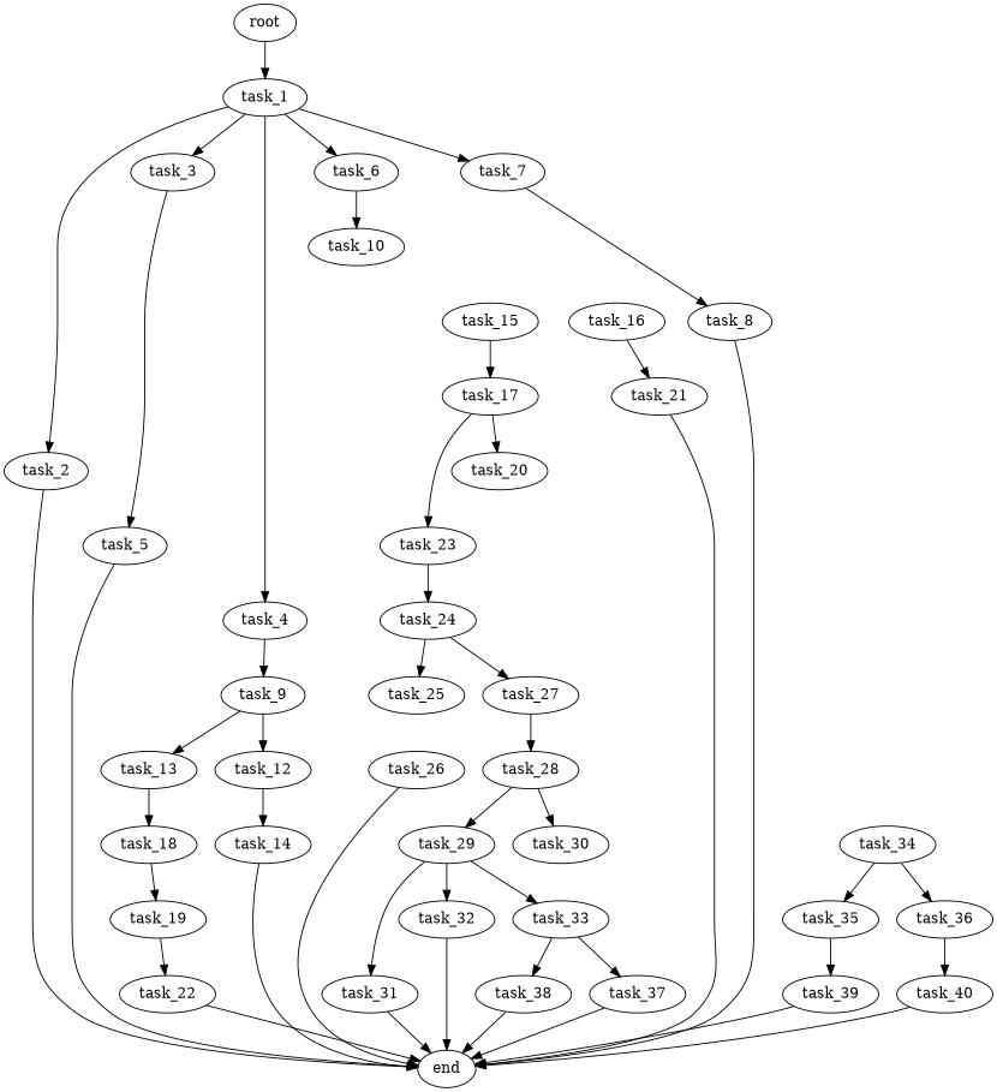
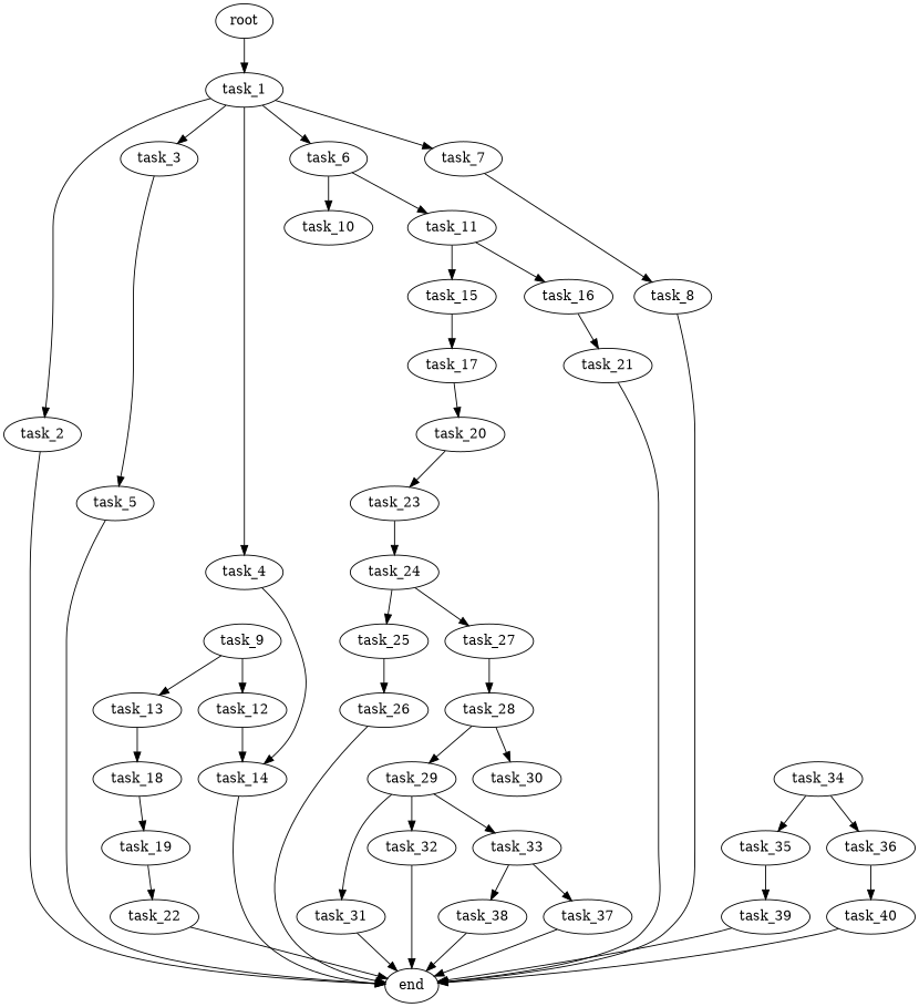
  digraph {
    root
    task_1
    task_2
    task_3
    task_4
    task_6
    task_7
    end
    task_5
    task_9
    task_10
+   task_11
    task_8
    task_12
    task_13
    task_15
    task_16
    task_14
    task_18
    task_17
    task_21
    task_19
    task_20
    task_23
    task_22
    task_24
    task_25
    task_27
    task_26
    task_28
    task_29
    task_30
    task_31
    task_32
    task_33
    task_37
    task_38
    task_34
    task_35
    task_36
    task_39
    task_40
    root -> task_1
    task_1 -> task_2
    task_1 -> task_3
    task_1 -> task_4
    task_1 -> task_6
    task_1 -> task_7
    task_2 -> end
    task_3 -> task_5
-   task_4 -> task_9
+   task_4 -> task_14
    task_6 -> task_10
+   task_6 -> task_11
    task_7 -> task_8
    task_5 -> end
    task_9 -> task_12
    task_9 -> task_13
+   task_11 -> task_15
+   task_11 -> task_16
    task_8 -> end
    task_12 -> task_14
    task_13 -> task_18
    task_15 -> task_17
    task_16 -> task_21
    task_14 -> end
    task_18 -> task_19
    task_17 -> task_20
    task_21 -> end
    task_19 -> task_22
-   task_17 -> task_23
+   task_20 -> task_23
    task_23 -> task_24
    task_22 -> end
    task_24 -> task_25
    task_24 -> task_27
+   task_25 -> task_26
    task_27 -> task_28
    task_26 -> end
    task_28 -> task_29
    task_28 -> task_30
    task_29 -> task_31
    task_29 -> task_32
    task_29 -> task_33
    task_31 -> end
    task_32 -> end
    task_33 -> task_37
    task_33 -> task_38
    task_37 -> end
    task_38 -> end
    task_34 -> task_35
    task_34 -> task_36
    task_35 -> task_39
    task_36 -> task_40
    task_39 -> end
    task_40 -> end
  }
